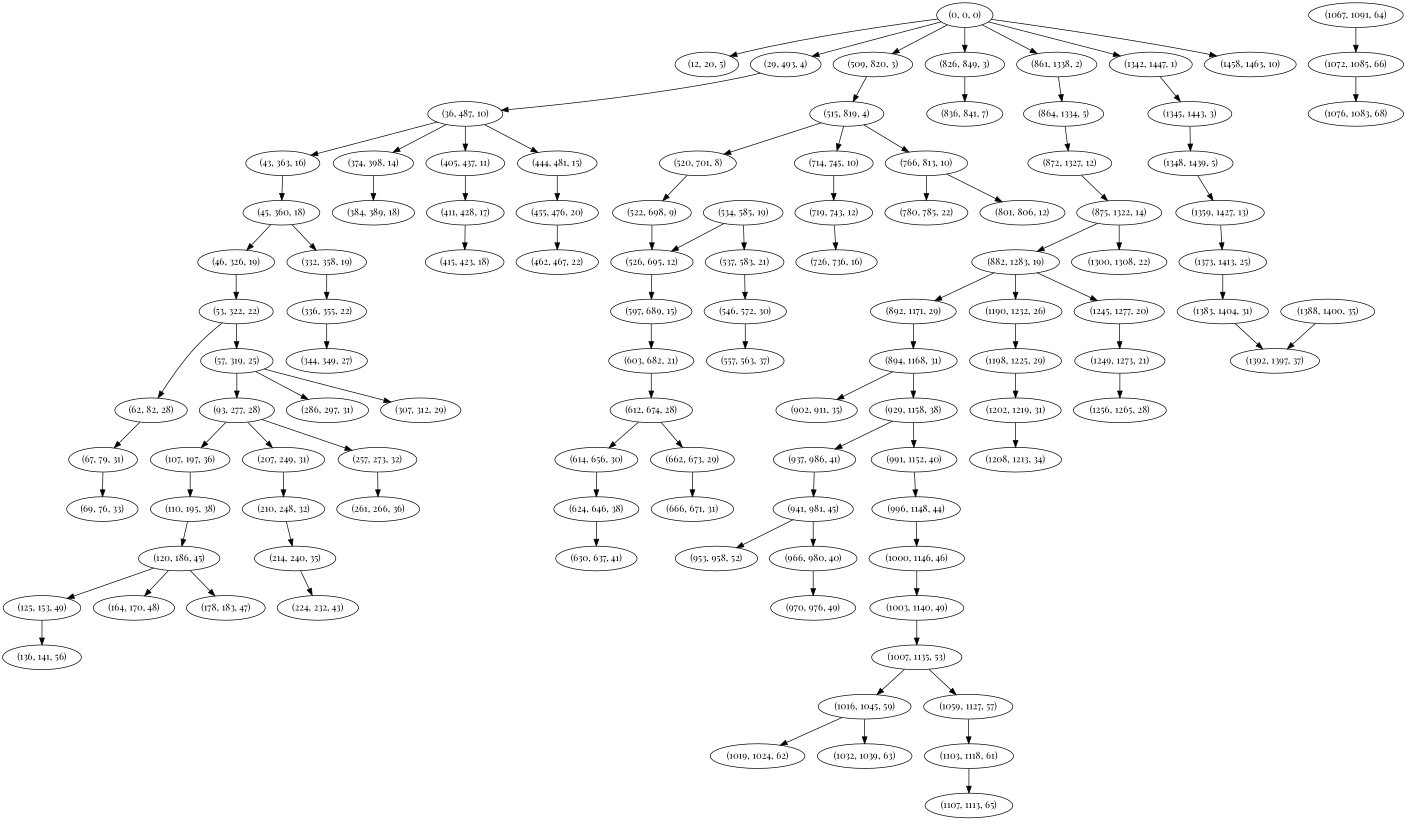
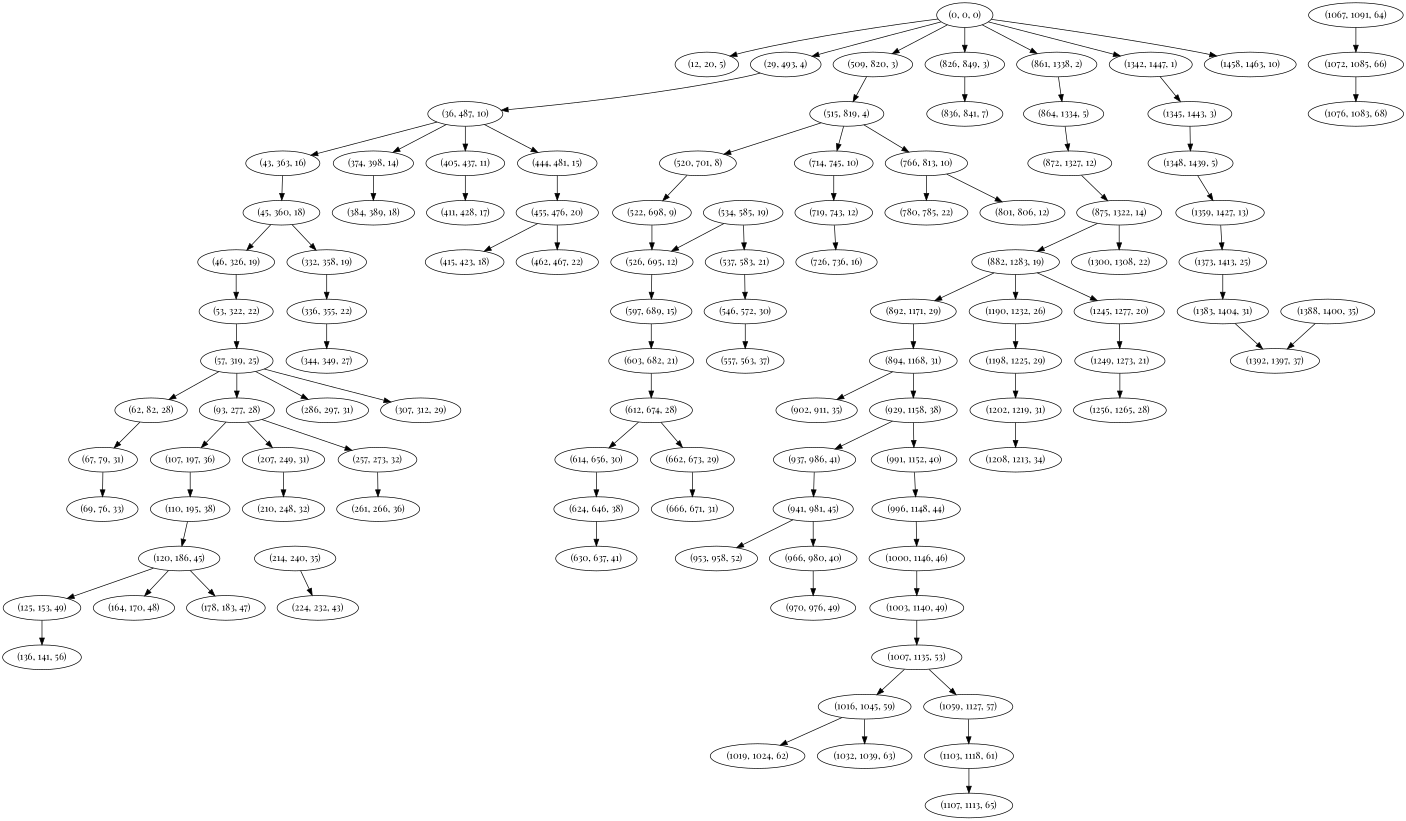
  digraph {
    fontname="Playfair Display"
    node [fontname="Playfair Display"]
    edge [fontname="Playfair Display"]
    "(0, 0, 0)"
    "(12, 20, 5)"
    "(29, 493, 4)"
    "(509, 820, 3)"
    "(826, 849, 3)"
    "(861, 1338, 2)"
    "(1342, 1447, 1)"
    "(1458, 1463, 10)"
    "(36, 487, 10)"
    "(515, 819, 4)"
    "(836, 841, 7)"
    "(864, 1334, 5)"
    "(1345, 1443, 3)"
    "(43, 363, 16)"
    "(374, 398, 14)"
    "(405, 437, 11)"
    "(444, 481, 15)"
    "(45, 360, 18)"
    "(384, 389, 18)"
    "(411, 428, 17)"
    "(455, 476, 20)"
    "(46, 326, 19)"
    "(332, 358, 19)"
    "(53, 322, 22)"
    "(336, 355, 22)"
    "(57, 319, 25)"
    "(62, 82, 28)"
    "(93, 277, 28)"
    "(286, 297, 31)"
    "(307, 312, 29)"
    "(67, 79, 31)"
    "(107, 197, 36)"
    "(207, 249, 31)"
    "(257, 273, 32)"
    "(69, 76, 33)"
    "(110, 195, 38)"
    "(210, 248, 32)"
    "(261, 266, 36)"
    "(120, 186, 45)"
    "(125, 153, 49)"
    "(164, 170, 48)"
    "(178, 183, 47)"
    "(136, 141, 56)"
    "(214, 240, 35)"
    "(224, 232, 43)"
    "(344, 349, 27)"
    "(415, 423, 18)"
    "(462, 467, 22)"
    "(520, 701, 8)"
    "(714, 745, 10)"
    "(766, 813, 10)"
    "(522, 698, 9)"
    "(719, 743, 12)"
    "(780, 785, 22)"
    "(801, 806, 12)"
    "(526, 695, 12)"
    "(597, 689, 15)"
    "(534, 585, 19)"
    "(537, 583, 21)"
    "(603, 682, 21)"
    "(546, 572, 30)"
    "(557, 563, 37)"
    "(612, 674, 28)"
    "(614, 656, 30)"
    "(662, 673, 29)"
    "(624, 646, 38)"
    "(666, 671, 31)"
    "(630, 637, 41)"
    "(726, 736, 16)"
    "(872, 1327, 12)"
    "(875, 1322, 14)"
    "(882, 1283, 19)"
    "(1300, 1308, 22)"
    "(892, 1171, 29)"
    "(1190, 1232, 26)"
    "(1245, 1277, 20)"
    "(894, 1168, 31)"
    "(1198, 1225, 29)"
    "(1249, 1273, 21)"
    "(902, 911, 35)"
    "(929, 1158, 38)"
    "(937, 986, 41)"
    "(991, 1152, 40)"
    "(941, 981, 45)"
    "(996, 1148, 44)"
    "(953, 958, 52)"
    n87 [label="(966, 980, 40)"]
    "(970, 976, 49)"
    "(1000, 1146, 46)"
    "(1003, 1140, 49)"
    "(1007, 1135, 53)"
    "(1016, 1045, 59)"
    "(1059, 1127, 57)"
    "(1019, 1024, 62)"
    "(1032, 1039, 63)"
    "(1103, 1118, 61)"
    "(1067, 1091, 64)"
    "(1072, 1085, 66)"
    "(1107, 1113, 65)"
    "(1076, 1083, 68)"
    "(1202, 1219, 31)"
    "(1208, 1213, 34)"
    "(1256, 1265, 28)"
    "(1348, 1439, 5)"
    "(1359, 1427, 13)"
    "(1373, 1413, 25)"
    "(1383, 1404, 31)"
    "(1392, 1397, 37)"
    "(1388, 1400, 35)"
    "(0, 0, 0)" -> "(12, 20, 5)"
    "(0, 0, 0)" -> "(29, 493, 4)"
    "(0, 0, 0)" -> "(509, 820, 3)"
    "(0, 0, 0)" -> "(826, 849, 3)"
    "(0, 0, 0)" -> "(861, 1338, 2)"
    "(0, 0, 0)" -> "(1342, 1447, 1)"
    "(0, 0, 0)" -> "(1458, 1463, 10)"
    "(29, 493, 4)" -> "(36, 487, 10)"
    "(509, 820, 3)" -> "(515, 819, 4)"
    "(826, 849, 3)" -> "(836, 841, 7)"
    "(861, 1338, 2)" -> "(864, 1334, 5)"
    "(1342, 1447, 1)" -> "(1345, 1443, 3)"
    "(36, 487, 10)" -> "(43, 363, 16)"
    "(36, 487, 10)" -> "(374, 398, 14)"
    "(36, 487, 10)" -> "(405, 437, 11)"
    "(36, 487, 10)" -> "(444, 481, 15)"
    "(515, 819, 4)" -> "(520, 701, 8)"
    "(515, 819, 4)" -> "(714, 745, 10)"
    "(515, 819, 4)" -> "(766, 813, 10)"
    "(864, 1334, 5)" -> "(872, 1327, 12)"
    "(1345, 1443, 3)" -> "(1348, 1439, 5)"
    "(43, 363, 16)" -> "(45, 360, 18)"
    "(374, 398, 14)" -> "(384, 389, 18)"
    "(405, 437, 11)" -> "(411, 428, 17)"
    "(444, 481, 15)" -> "(455, 476, 20)"
    "(45, 360, 18)" -> "(46, 326, 19)"
    "(45, 360, 18)" -> "(332, 358, 19)"
-   "(411, 428, 17)" -> "(415, 423, 18)"
+   "(455, 476, 20)" -> "(415, 423, 18)"
    "(455, 476, 20)" -> "(462, 467, 22)"
    "(46, 326, 19)" -> "(53, 322, 22)"
    "(332, 358, 19)" -> "(336, 355, 22)"
    "(53, 322, 22)" -> "(57, 319, 25)"
    "(336, 355, 22)" -> "(344, 349, 27)"
-   "(53, 322, 22)" -> "(62, 82, 28)"
+   "(57, 319, 25)" -> "(62, 82, 28)"
    "(57, 319, 25)" -> "(93, 277, 28)"
    "(57, 319, 25)" -> "(286, 297, 31)"
    "(57, 319, 25)" -> "(307, 312, 29)"
    "(62, 82, 28)" -> "(67, 79, 31)"
    "(93, 277, 28)" -> "(107, 197, 36)"
    "(93, 277, 28)" -> "(207, 249, 31)"
    "(93, 277, 28)" -> "(257, 273, 32)"
    "(67, 79, 31)" -> "(69, 76, 33)"
    "(107, 197, 36)" -> "(110, 195, 38)"
    "(207, 249, 31)" -> "(210, 248, 32)"
    "(257, 273, 32)" -> "(261, 266, 36)"
    "(110, 195, 38)" -> "(120, 186, 45)"
-   "(210, 248, 32)" -> "(214, 240, 35)"
    "(120, 186, 45)" -> "(125, 153, 49)"
    "(120, 186, 45)" -> "(164, 170, 48)"
    "(120, 186, 45)" -> "(178, 183, 47)"
    "(125, 153, 49)" -> "(136, 141, 56)"
    "(214, 240, 35)" -> "(224, 232, 43)"
    "(520, 701, 8)" -> "(522, 698, 9)"
    "(714, 745, 10)" -> "(719, 743, 12)"
    "(766, 813, 10)" -> "(780, 785, 22)"
    "(766, 813, 10)" -> "(801, 806, 12)"
    "(522, 698, 9)" -> "(526, 695, 12)"
    "(719, 743, 12)" -> "(726, 736, 16)"
    "(526, 695, 12)" -> "(597, 689, 15)"
    "(597, 689, 15)" -> "(603, 682, 21)"
    "(534, 585, 19)" -> "(526, 695, 12)"
    "(534, 585, 19)" -> "(537, 583, 21)"
    "(537, 583, 21)" -> "(546, 572, 30)"
    "(603, 682, 21)" -> "(612, 674, 28)"
    "(546, 572, 30)" -> "(557, 563, 37)"
    "(612, 674, 28)" -> "(614, 656, 30)"
    "(612, 674, 28)" -> "(662, 673, 29)"
    "(614, 656, 30)" -> "(624, 646, 38)"
    "(662, 673, 29)" -> "(666, 671, 31)"
    "(624, 646, 38)" -> "(630, 637, 41)"
    "(872, 1327, 12)" -> "(875, 1322, 14)"
    "(875, 1322, 14)" -> "(882, 1283, 19)"
    "(875, 1322, 14)" -> "(1300, 1308, 22)"
    "(882, 1283, 19)" -> "(892, 1171, 29)"
    "(882, 1283, 19)" -> "(1190, 1232, 26)"
    "(882, 1283, 19)" -> "(1245, 1277, 20)"
    "(892, 1171, 29)" -> "(894, 1168, 31)"
    "(1190, 1232, 26)" -> "(1198, 1225, 29)"
    "(1245, 1277, 20)" -> "(1249, 1273, 21)"
    "(894, 1168, 31)" -> "(902, 911, 35)"
    "(894, 1168, 31)" -> "(929, 1158, 38)"
    "(1198, 1225, 29)" -> "(1202, 1219, 31)"
    "(1249, 1273, 21)" -> "(1256, 1265, 28)"
    "(929, 1158, 38)" -> "(937, 986, 41)"
    "(929, 1158, 38)" -> "(991, 1152, 40)"
    "(937, 986, 41)" -> "(941, 981, 45)"
    "(991, 1152, 40)" -> "(996, 1148, 44)"
    "(941, 981, 45)" -> "(953, 958, 52)"
    "(941, 981, 45)" -> n87
    "(996, 1148, 44)" -> "(1000, 1146, 46)"
    n87 -> "(970, 976, 49)"
    "(1000, 1146, 46)" -> "(1003, 1140, 49)"
    "(1003, 1140, 49)" -> "(1007, 1135, 53)"
    "(1007, 1135, 53)" -> "(1016, 1045, 59)"
    "(1007, 1135, 53)" -> "(1059, 1127, 57)"
    "(1016, 1045, 59)" -> "(1019, 1024, 62)"
    "(1016, 1045, 59)" -> "(1032, 1039, 63)"
    "(1059, 1127, 57)" -> "(1103, 1118, 61)"
    "(1103, 1118, 61)" -> "(1107, 1113, 65)"
    "(1067, 1091, 64)" -> "(1072, 1085, 66)"
    "(1072, 1085, 66)" -> "(1076, 1083, 68)"
    "(1202, 1219, 31)" -> "(1208, 1213, 34)"
    "(1348, 1439, 5)" -> "(1359, 1427, 13)"
    "(1359, 1427, 13)" -> "(1373, 1413, 25)"
    "(1373, 1413, 25)" -> "(1383, 1404, 31)"
    "(1383, 1404, 31)" -> "(1392, 1397, 37)"
    "(1388, 1400, 35)" -> "(1392, 1397, 37)"
  }
